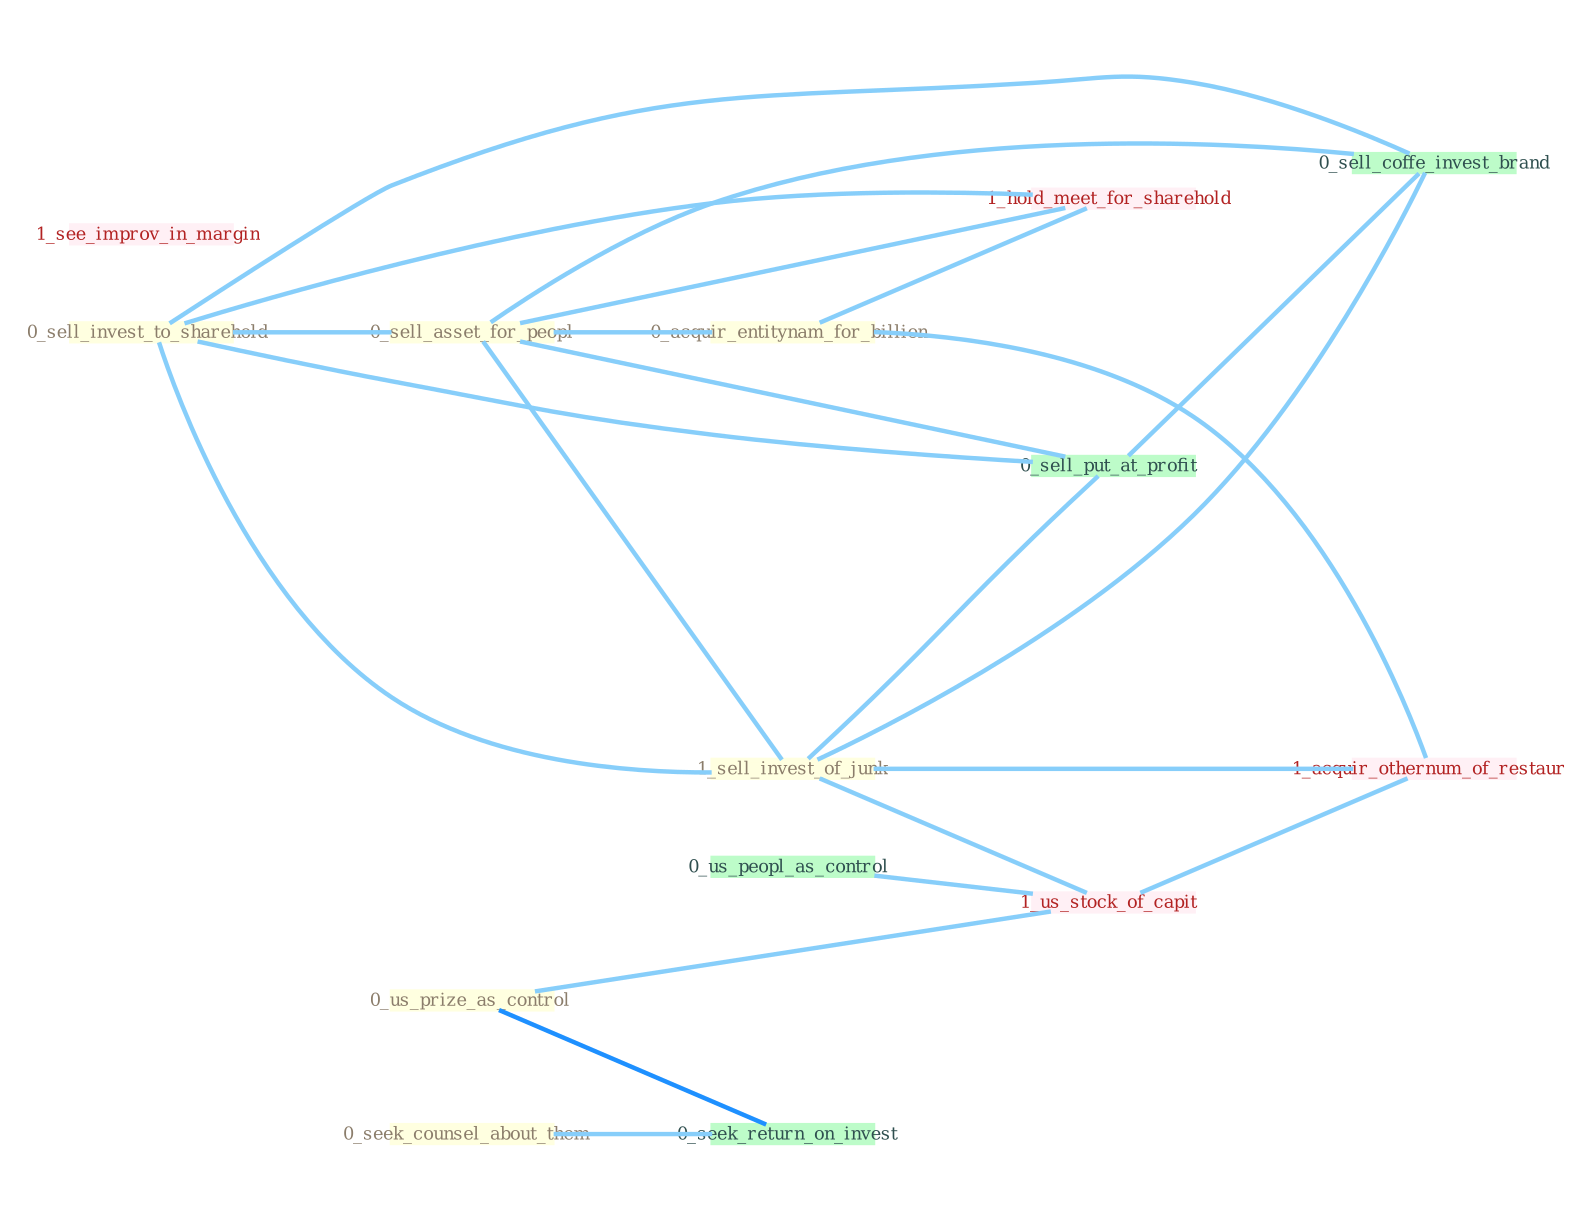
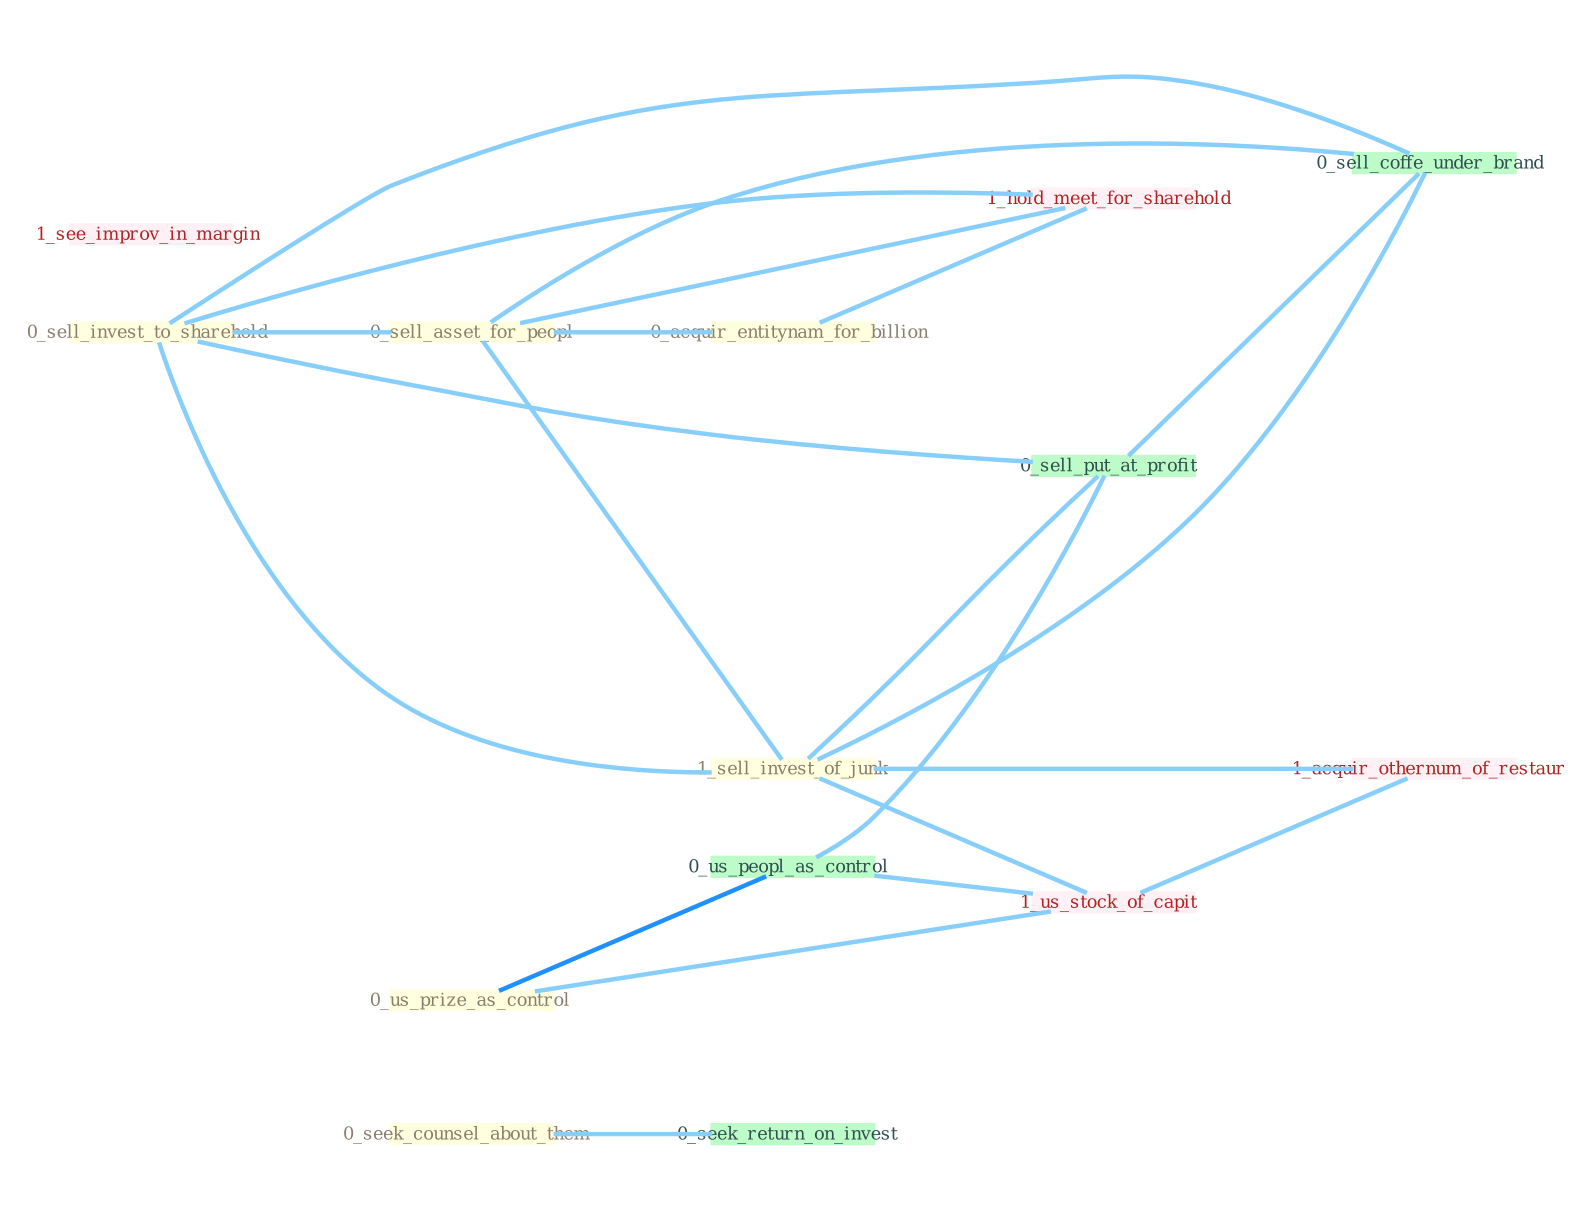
  graph {
    rankdir=LR
    node [color="#ffffe0" fixedsize=true fontcolor="#8b7d6b" fontsize=4 shape=polygon style=filled]
    edge [color="#87cefa" w=1]
    "0_sell_invest_to_sharehold " [height=.06 width=.5]
    n2 [height=.06 label="0_sell_asset_for_peopl" width=.5]
    n3 [height=.06 label="0_us_prize_as_control" width=.5]
    "0_seek_counsel_about_them " [height=.06 width=.5]
    n5 [height=.06 label="1_sell_invest_of_junk" width=.5]
    "0_acquir_entitynam_for_billion " [height=.06 width=.5]
    "1_us_stock_of_capit " [color="#fff0f5" fontcolor="#b22222" height=.06 width=.5]
    "1_see_improv_in_margin " [color="#fff0f5" fontcolor="#b22222" height=.06 width=.5]
    "1_hold_meet_for_sharehold " [color="#fff0f5" fontcolor="#b22222" height=.06 width=.5]
    "1_acquir_othernum_of_restaur " [color="#fff0f5" fontcolor="#b22222" height=.06 width=.5]
    "0_sell_put_at_profit " [color="#BDFCC9" fontcolor="#2f4f4f" height=.06 width=.5]
-   "0_sell_coffe_under_brand " [color="#BDFCC9" fontcolor="#2f4f4f" height=.06 width=.5 label="0_sell_coffe_invest_brand"]
+   "0_sell_coffe_under_brand " [color="#BDFCC9" fontcolor="#2f4f4f" height=.06 width=.5]
    "0_us_peopl_as_control " [color="#BDFCC9" fontcolor="#2f4f4f" height=.06 width=.5]
    "0_seek_return_on_invest " [color="#BDFCC9" fontcolor="#2f4f4f" height=.06 width=.5]
    subgraph sub_1 {
      "0_sell_invest_to_sharehold "
      n2
      n3
      "0_seek_counsel_about_them "
      n5
      "0_acquir_entitynam_for_billion "
    }
    subgraph sub_2 {
      "1_us_stock_of_capit "
      "1_see_improv_in_margin "
      "1_hold_meet_for_sharehold "
      "1_acquir_othernum_of_restaur "
    }
    "0_sell_invest_to_sharehold " -- n2
    "0_sell_invest_to_sharehold " -- n5
    "0_sell_invest_to_sharehold " -- "1_hold_meet_for_sharehold "
    "0_sell_invest_to_sharehold " -- "0_sell_put_at_profit "
    "0_sell_invest_to_sharehold " -- "0_sell_coffe_under_brand "
    n2 -- n5
    n2 -- "0_acquir_entitynam_for_billion "
    n2 -- "1_hold_meet_for_sharehold "
-   n2 -- "0_sell_put_at_profit "
+   "0_us_peopl_as_control " -- "0_sell_put_at_profit "
    n2 -- "0_sell_coffe_under_brand "
    n3 -- "1_us_stock_of_capit "
-   n3 -- "0_seek_return_on_invest " [color="#1e90ff" w=2]
+   n3 -- "0_us_peopl_as_control " [color="#1e90ff" w=2]
    "0_seek_counsel_about_them " -- "0_seek_return_on_invest "
    n5 -- "1_us_stock_of_capit "
    n5 -- "1_acquir_othernum_of_restaur "
    n5 -- "0_sell_put_at_profit "
    n5 -- "0_sell_coffe_under_brand "
    "0_acquir_entitynam_for_billion " -- "1_hold_meet_for_sharehold "
-   "0_acquir_entitynam_for_billion " -- "1_acquir_othernum_of_restaur "
    "1_us_stock_of_capit " -- "1_acquir_othernum_of_restaur "
    "0_sell_put_at_profit " -- "0_sell_coffe_under_brand "
    "0_us_peopl_as_control " -- "1_us_stock_of_capit "
  }
